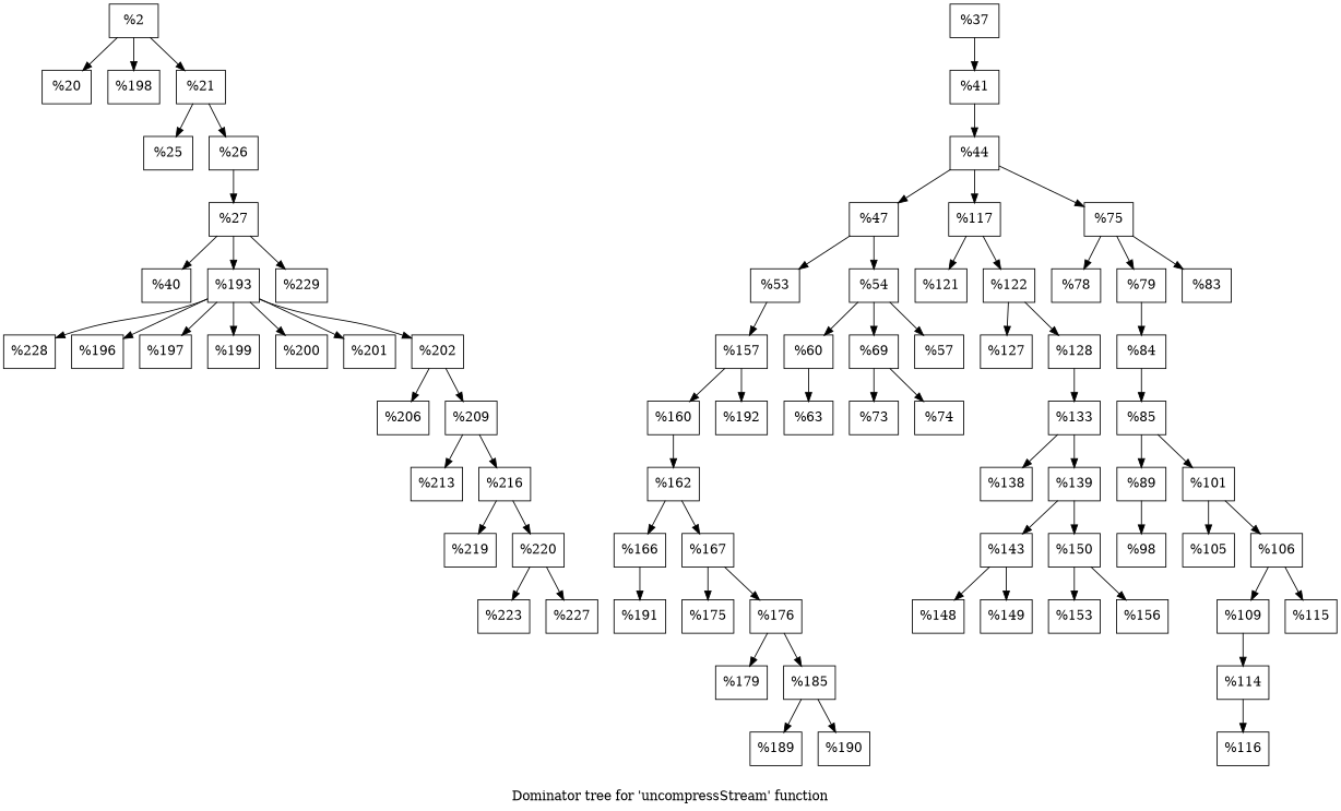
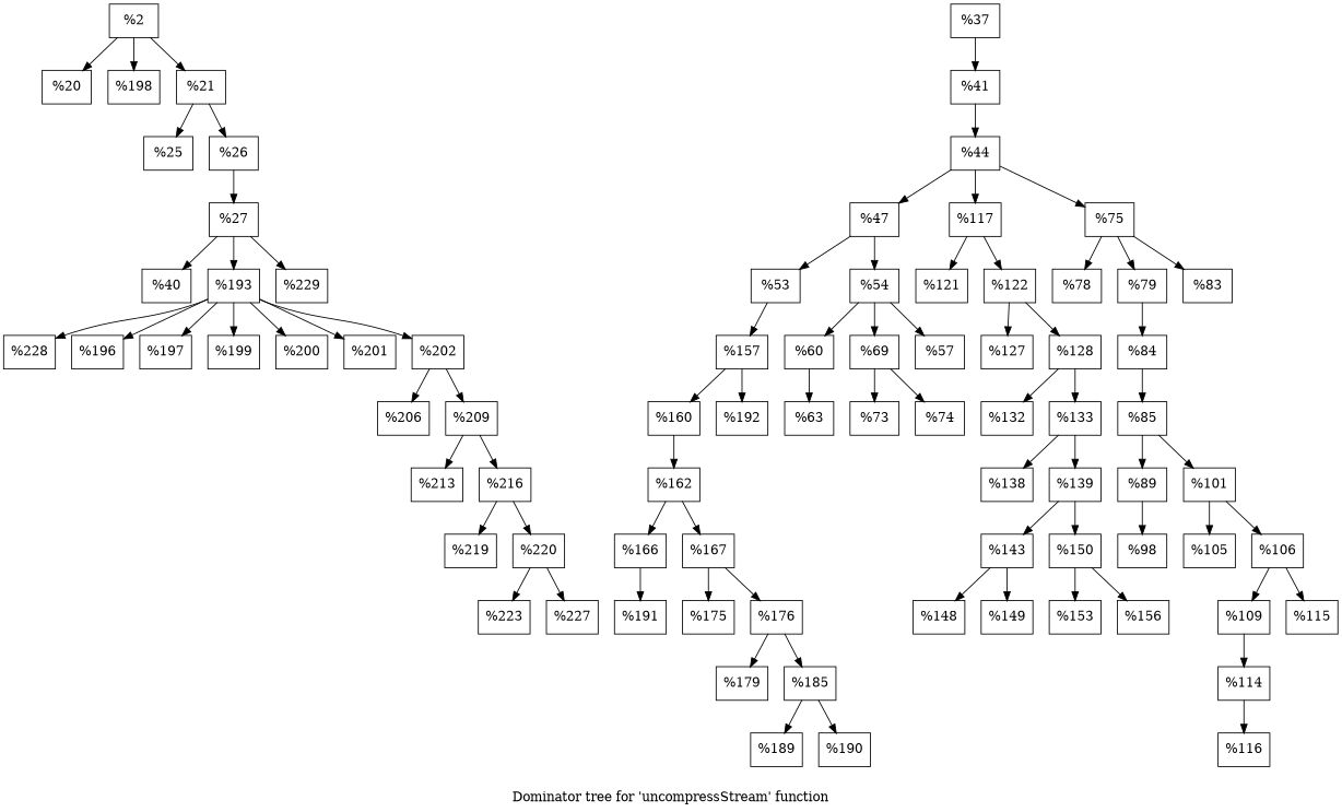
  digraph {
    label="Dominator tree for 'uncompressStream' function"
    node [shape=record]
    n1 [label="{%2}"]
    n2 [label="{%20}"]
    n3 [label="{%198}"]
    n4 [label="{%21}"]
    n5 [label="{%25}"]
    n6 [label="{%26}"]
    n7 [label="{%27}"]
    n8 [label="{%40}"]
    n9 [label="{%193}"]
    n10 [label="{%229}"]
    n11 [label="{%228}"]
    n12 [label="{%196}"]
    n13 [label="{%197}"]
    n14 [label="{%199}"]
    n15 [label="{%200}"]
    n16 [label="{%201}"]
    n17 [label="{%202}"]
    n18 [label="{%37}"]
    n19 [label="{%41}"]
    n20 [label="{%206}"]
    n21 [label="{%209}"]
    n22 [label="{%44}"]
    n23 [label="{%213}"]
    n24 [label="{%216}"]
    n25 [label="{%219}"]
    n26 [label="{%220}"]
    n27 [label="{%223}"]
    n28 [label="{%227}"]
    n29 [label="{%47}"]
    n30 [label="{%117}"]
    n31 [label="{%75}"]
    n32 [label="{%53}"]
    n33 [label="{%54}"]
    n34 [label="{%121}"]
    n35 [label="{%122}"]
    n36 [label="{%78}"]
    n37 [label="{%79}"]
    n38 [label="{%83}"]
    n39 [label="{%157}"]
    n40 [label="{%60}"]
    n41 [label="{%69}"]
    n42 [label="{%57}"]
    n43 [label="{%127}"]
    n44 [label="{%128}"]
    n45 [label="{%84}"]
    n46 [label="{%160}"]
    n47 [label="{%192}"]
    n48 [label="{%63}"]
    n49 [label="{%73}"]
    n50 [label="{%74}"]
    n51 [label="{%162}"]
    n52 [label="{%166}"]
    n53 [label="{%167}"]
    n54 [label="{%191}"]
    n55 [label="{%175}"]
    n56 [label="{%176}"]
    n57 [label="{%179}"]
    n58 [label="{%185}"]
    n59 [label="{%189}"]
    n60 [label="{%190}"]
+   n61 [label="{%132}"]
    n62 [label="{%133}"]
    n63 [label="{%138}"]
    n64 [label="{%139}"]
    n65 [label="{%143}"]
    n66 [label="{%150}"]
    n67 [label="{%148}"]
    n68 [label="{%149}"]
    n69 [label="{%153}"]
    n70 [label="{%156}"]
    n71 [label="{%85}"]
    n72 [label="{%89}"]
    n73 [label="{%101}"]
    n74 [label="{%98}"]
    n75 [label="{%105}"]
    n76 [label="{%106}"]
    n77 [label="{%109}"]
    n78 [label="{%115}"]
    n79 [label="{%114}"]
    n80 [label="{%116}"]
    n1 -> n2
    n1 -> n3
    n1 -> n4
    n4 -> n5
    n4 -> n6
    n6 -> n7
    n7 -> n8
    n7 -> n9
    n7 -> n10
    n9 -> n11
    n9 -> n12
    n9 -> n13
    n9 -> n14
    n9 -> n15
    n9 -> n16
    n9 -> n17
    n17 -> n20
    n17 -> n21
    n18 -> n19
    n19 -> n22
    n21 -> n23
    n21 -> n24
    n22 -> n29
    n22 -> n30
    n22 -> n31
    n24 -> n25
    n24 -> n26
    n26 -> n27
    n26 -> n28
    n29 -> n32
    n29 -> n33
    n30 -> n34
    n30 -> n35
    n31 -> n36
    n31 -> n37
    n31 -> n38
    n32 -> n39
    n33 -> n40
    n33 -> n41
    n33 -> n42
    n35 -> n43
    n35 -> n44
    n37 -> n45
    n39 -> n46
    n39 -> n47
    n40 -> n48
    n41 -> n49
    n41 -> n50
+   n44 -> n61
    n44 -> n62
    n45 -> n71
    n46 -> n51
    n51 -> n52
    n51 -> n53
    n52 -> n54
    n53 -> n55
    n53 -> n56
    n56 -> n57
    n56 -> n58
    n58 -> n59
    n58 -> n60
    n62 -> n63
    n62 -> n64
    n64 -> n65
    n64 -> n66
    n65 -> n67
    n65 -> n68
    n66 -> n69
    n66 -> n70
    n71 -> n72
    n71 -> n73
    n72 -> n74
    n73 -> n75
    n73 -> n76
    n76 -> n77
    n76 -> n78
    n77 -> n79
    n79 -> n80
  }
